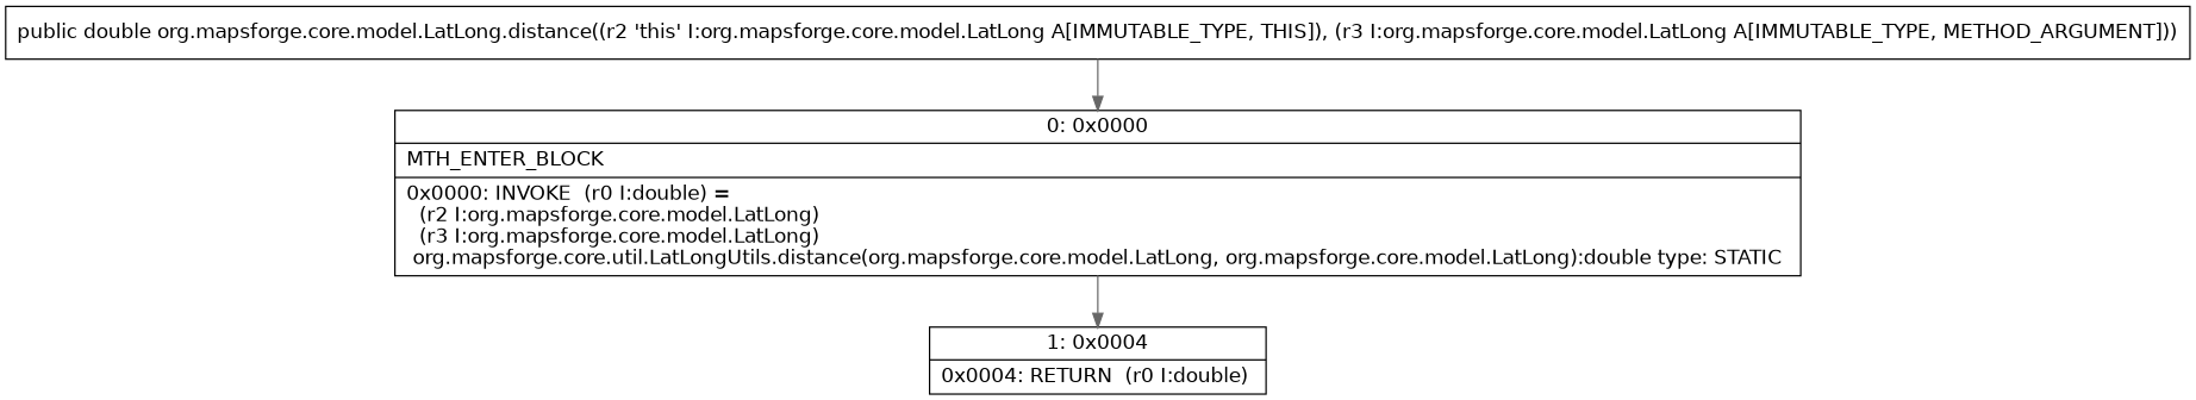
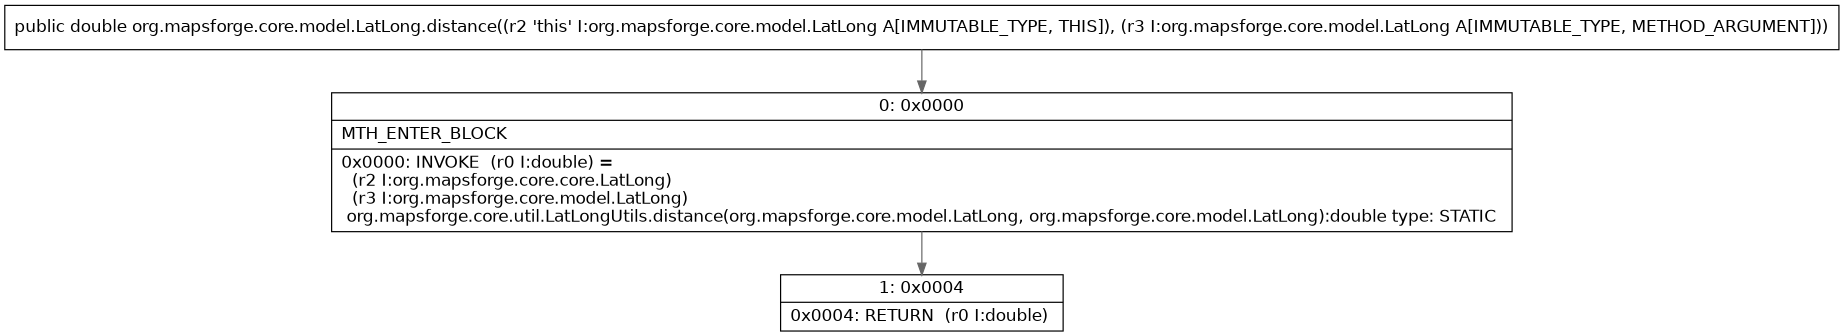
  digraph {
    fontname="DejaVu Sans"
    node [shape=record fontname="DejaVu Sans"]
    edge [color=gray40 fontname="DejaVu Sans"]
-   n1 [label="{0\:\ 0x0000|MTH_ENTER_BLOCK\l|0x0000: INVOKE  (r0 I:double) = \l  (r2 I:org.mapsforge.core.model.LatLong)\l  (r3 I:org.mapsforge.core.model.LatLong)\l org.mapsforge.core.util.LatLongUtils.distance(org.mapsforge.core.model.LatLong, org.mapsforge.core.model.LatLong):double type: STATIC \l}"]
+   n1 [label="{0\:\ 0x0000|MTH_ENTER_BLOCK\l|0x0000: INVOKE  (r0 I:double) = \l  (r2 I:org.mapsforge.core.core.LatLong)\l  (r3 I:org.mapsforge.core.model.LatLong)\l org.mapsforge.core.util.LatLongUtils.distance(org.mapsforge.core.model.LatLong, org.mapsforge.core.model.LatLong):double type: STATIC \l}"]
    n2 [label="{1\:\ 0x0004|0x0004: RETURN  (r0 I:double) \l}"]
    n3 [label="{public double org.mapsforge.core.model.LatLong.distance((r2 'this' I:org.mapsforge.core.model.LatLong A[IMMUTABLE_TYPE, THIS]), (r3 I:org.mapsforge.core.model.LatLong A[IMMUTABLE_TYPE, METHOD_ARGUMENT])) }"]
    n1 -> n2
    n3 -> n1
  }
